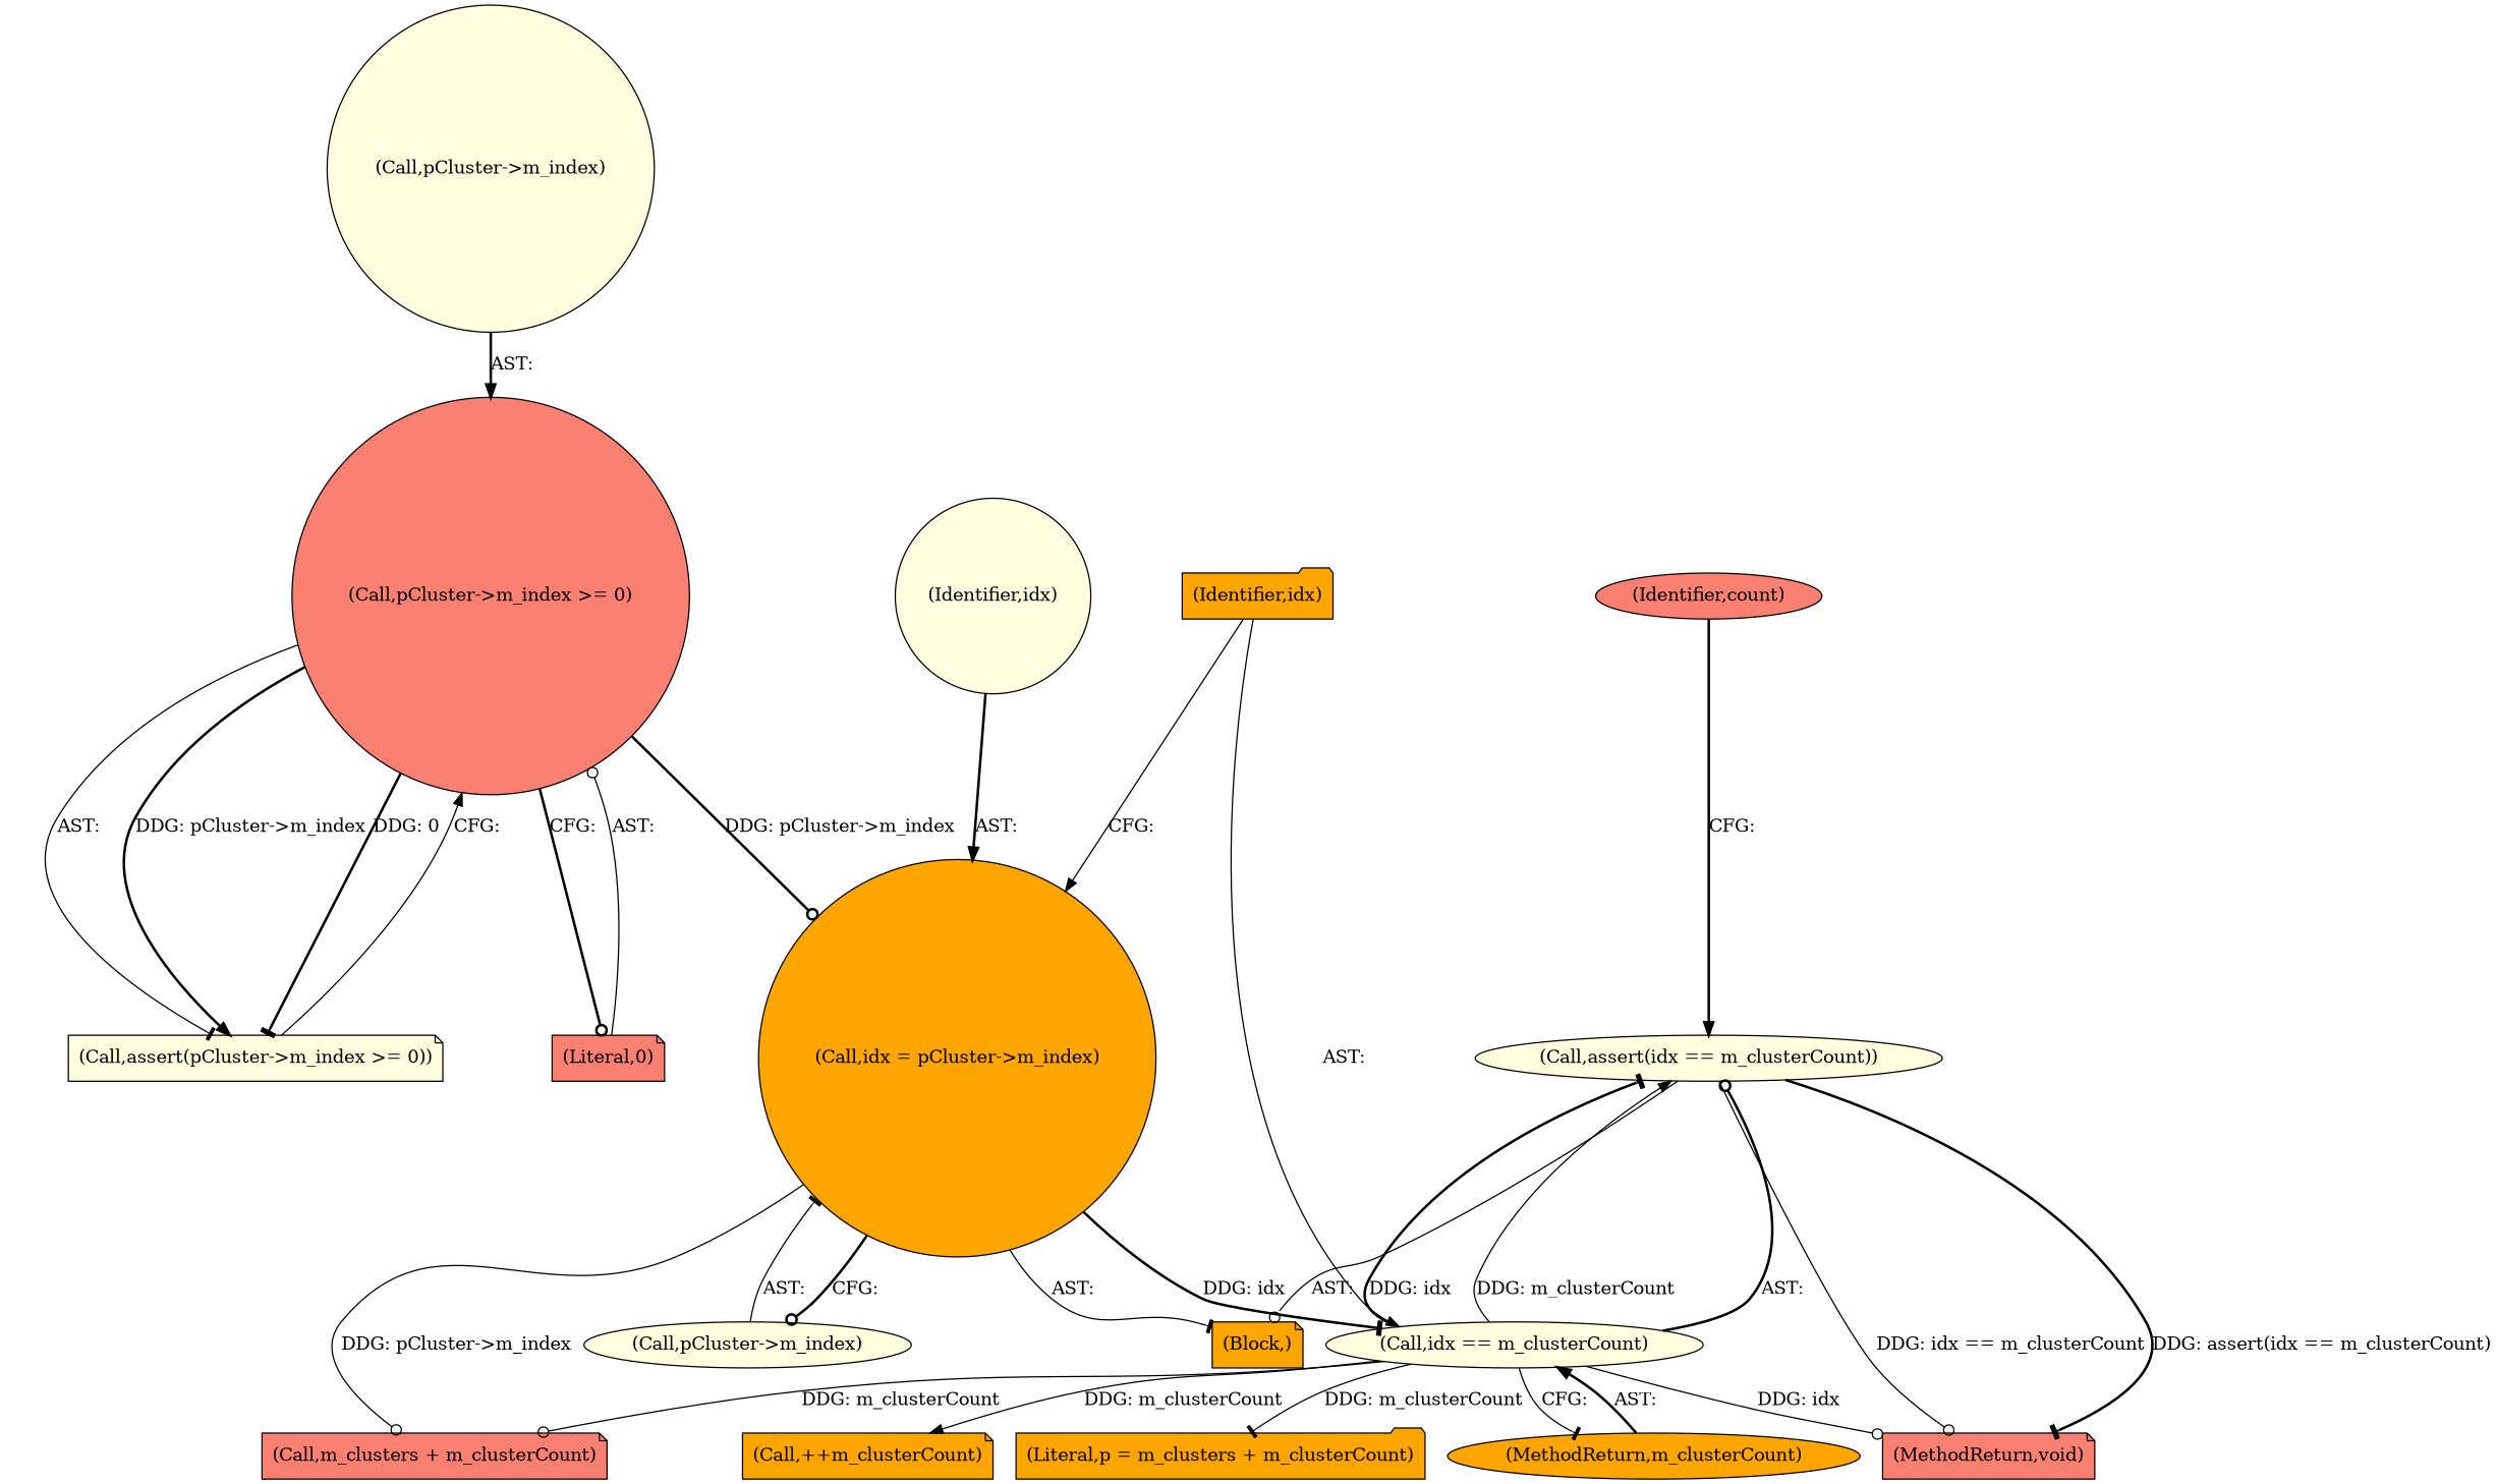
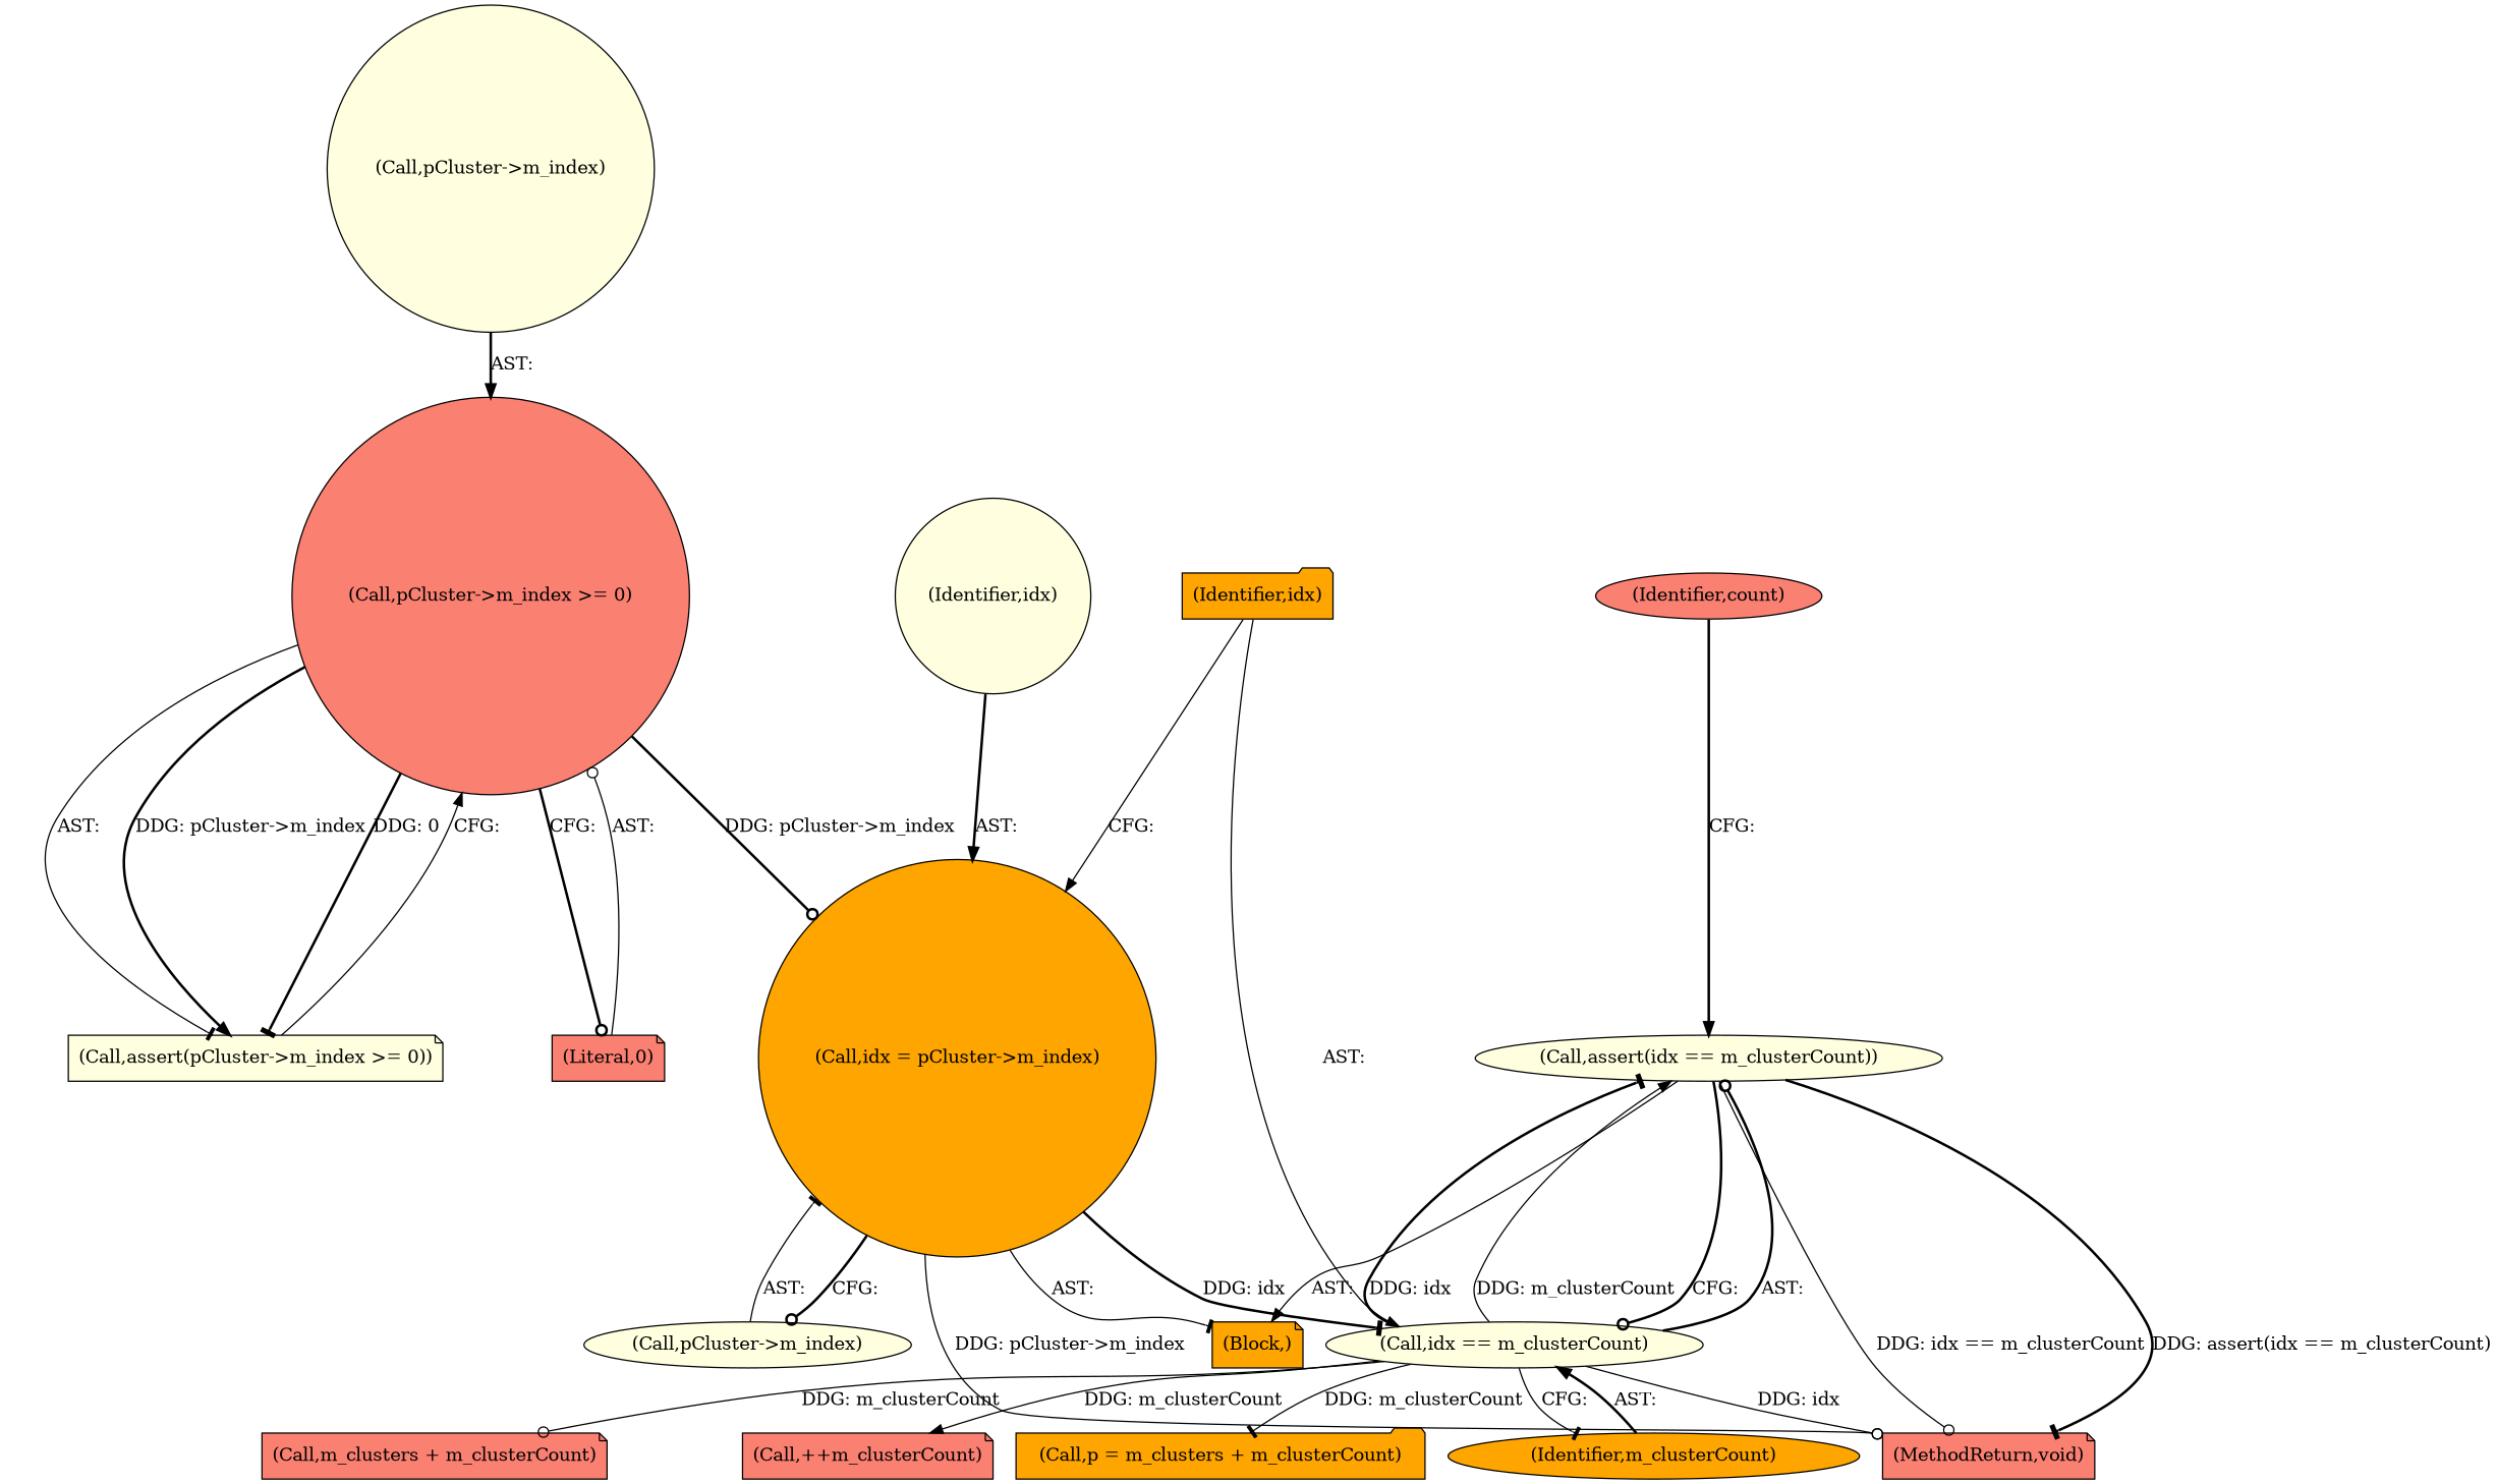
  digraph {
    node [fillcolor=lightyellow shape=note style=filled]
    edge [arrowhead=normal style=solid]
    n1 [label="(Call,assert(idx == m_clusterCount))" shape=ellipse]
    n2 [label="(Call,idx == m_clusterCount)" shape=ellipse]
    n3 [fillcolor=salmon label="(MethodReturn,void)"]
    n4 [fillcolor=orange label="(Block,)"]
-   n5 [fillcolor=orange label="(MethodReturn,m_clusterCount)" shape=ellipse]
+   n5 [fillcolor=orange label="(Identifier,m_clusterCount)" shape=ellipse]
    n6 [fillcolor=salmon label="(Call,m_clusters + m_clusterCount)"]
-   n7 [fillcolor=orange label="(Call,++m_clusterCount)"]
-   n8 [fillcolor=orange label="(Literal,p = m_clusters + m_clusterCount)" shape=folder]
+   n7 [fillcolor=salmon label="(Call,++m_clusterCount)"]
+   n8 [fillcolor=orange label="(Call,p = m_clusters + m_clusterCount)" shape=folder]
    n9 [fillcolor=orange label="(Call,idx = pCluster->m_index)" shape=circle]
    n10 [label="(Call,pCluster->m_index)" shape=ellipse]
    n11 [fillcolor=salmon label="(Call,pCluster->m_index >= 0)" shape=circle]
    n12 [label="(Call,assert(pCluster->m_index >= 0))"]
    n13 [fillcolor=salmon label="(Literal,0)"]
    n14 [fillcolor=orange label="(Identifier,idx)" shape=folder]
    n15 [label="(Call,pCluster->m_index)" shape=circle]
    n16 [fillcolor=salmon label="(Identifier,count)" shape=ellipse]
    n17 [label="(Identifier,idx)" shape=circle]
+   n1 -> n2 [arrowhead=odot label="CFG: " style=bold]
    n1 -> n3 [arrowhead=odot label="DDG: idx == m_clusterCount"]
    n1 -> n3 [arrowhead=tee label="DDG: assert(idx == m_clusterCount)" style=bold]
-   n1 -> n4 [arrowhead=odot label="AST: "]
+   n1 -> n4 [label="AST: "]
    n2 -> n1 [arrowhead=odot label="AST: " style=bold]
    n2 -> n1 [arrowhead=tee label="DDG: idx" style=bold]
    n2 -> n1 [label="DDG: m_clusterCount"]
    n2 -> n3 [arrowhead=odot label="DDG: idx"]
    n2 -> n5 [arrowhead=tee label="CFG: "]
    n2 -> n6 [arrowhead=odot label="DDG: m_clusterCount"]
    n2 -> n7 [label="DDG: m_clusterCount"]
    n2 -> n8 [arrowhead=tee label="DDG: m_clusterCount"]
    n5 -> n2 [label="AST: " style=bold]
    n9 -> n2 [arrowhead=tee label="DDG: idx" style=bold]
-   n9 -> n6 [arrowhead=odot label="DDG: pCluster->m_index"]
+   n9 -> n3 [arrowhead=odot label="DDG: pCluster->m_index"]
    n9 -> n4 [arrowhead=tee label="AST: "]
    n9 -> n10 [arrowhead=odot label="CFG: " style=bold]
    n10 -> n9 [arrowhead=tee label="AST: "]
    n11 -> n9 [arrowhead=odot label="DDG: pCluster->m_index" style=bold]
    n11 -> n12 [arrowhead=tee label="AST: "]
    n11 -> n12 [label="DDG: pCluster->m_index" style=bold]
    n11 -> n12 [arrowhead=tee label="DDG: 0" style=bold]
    n11 -> n13 [arrowhead=odot label="CFG: " style=bold]
    n12 -> n11 [label="CFG: "]
    n13 -> n11 [arrowhead=odot label="AST: "]
    n14 -> n2 [label="AST: "]
    n14 -> n9 [label="CFG: "]
    n15 -> n11 [label="AST: " style=bold]
    n16 -> n1 [label="CFG: " style=bold]
    n17 -> n9 [label="AST: " style=bold]
  }
